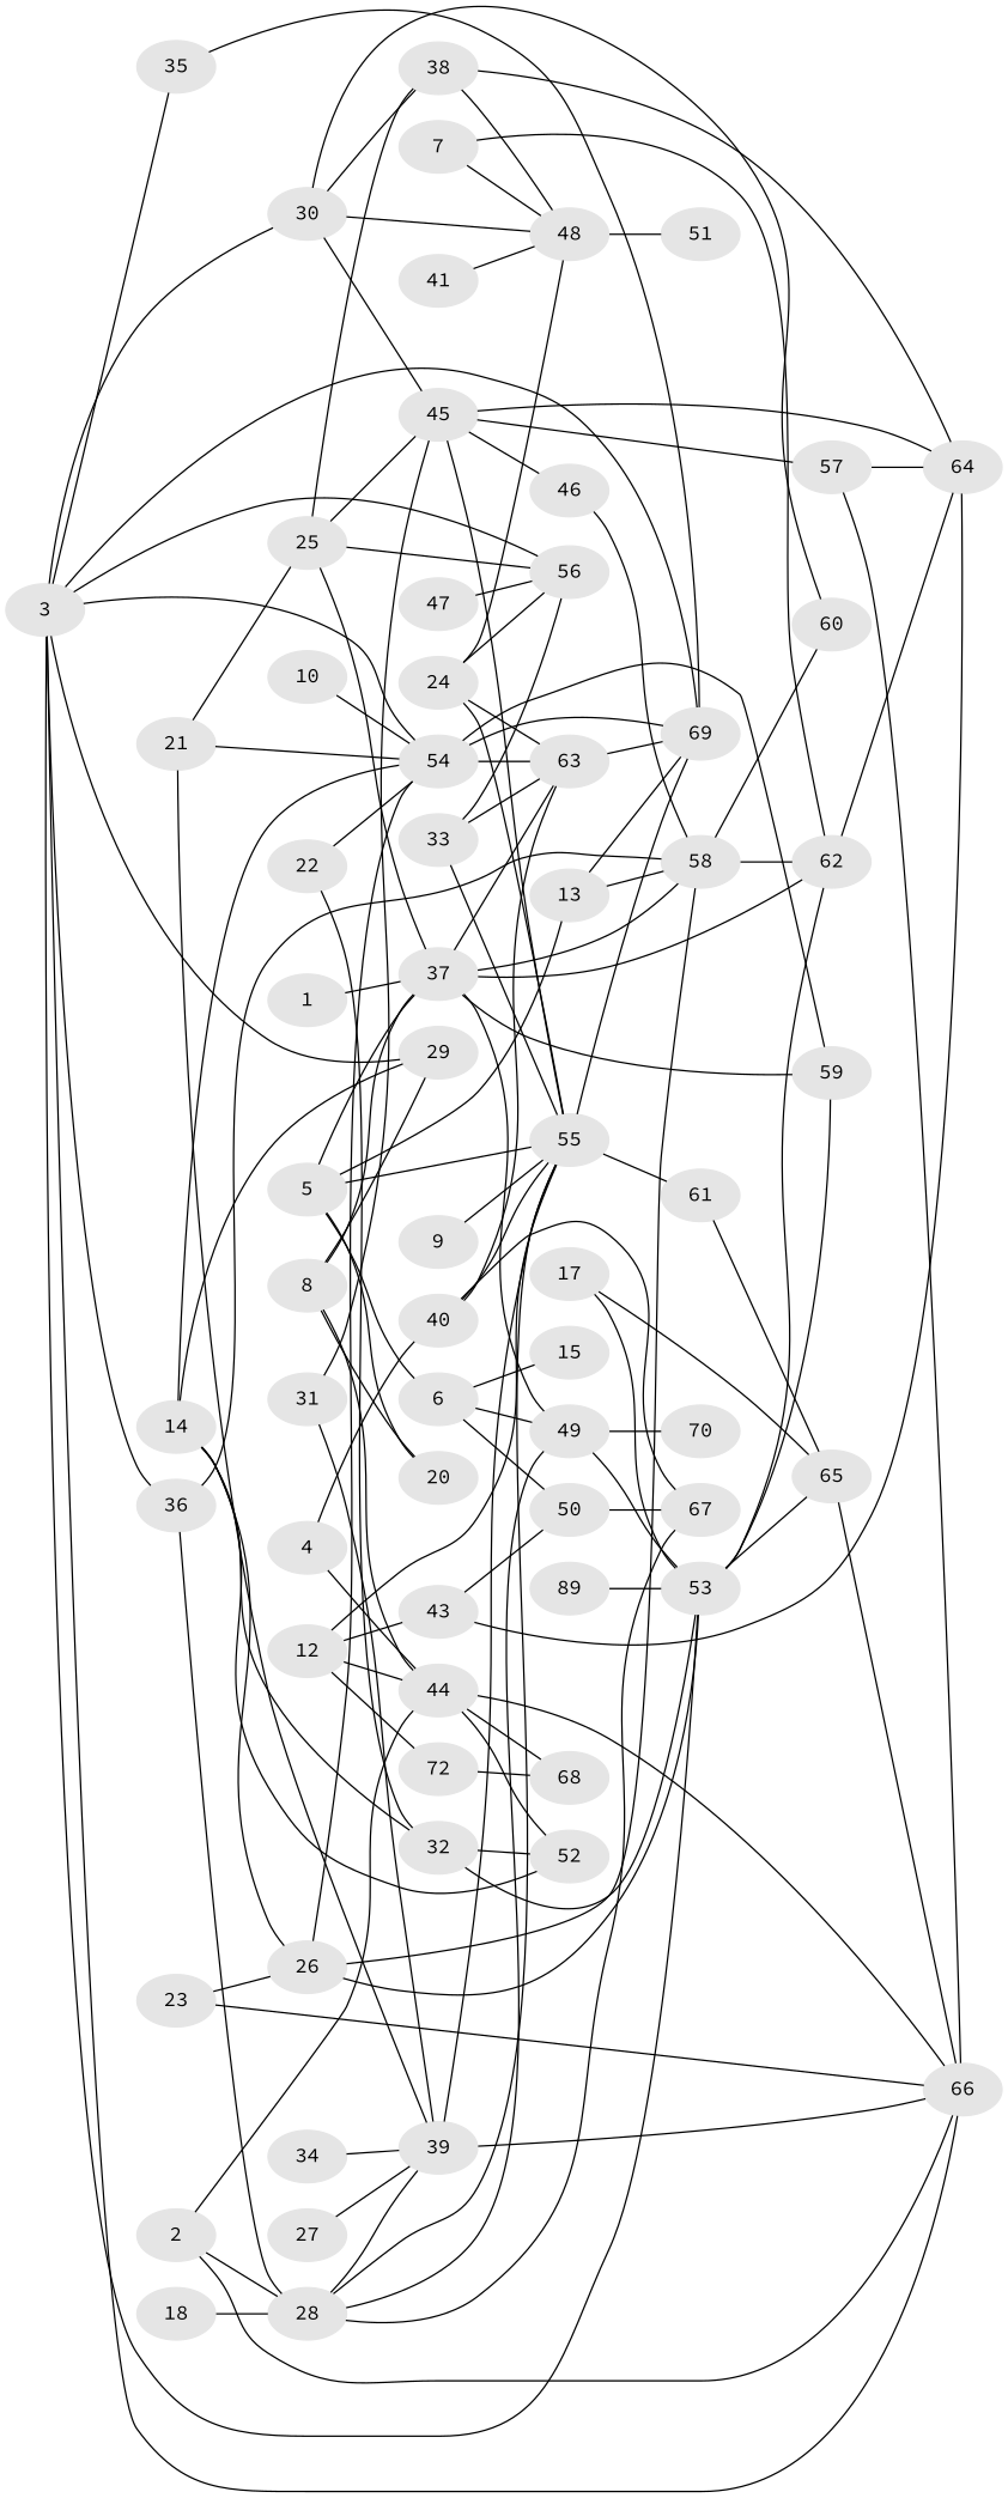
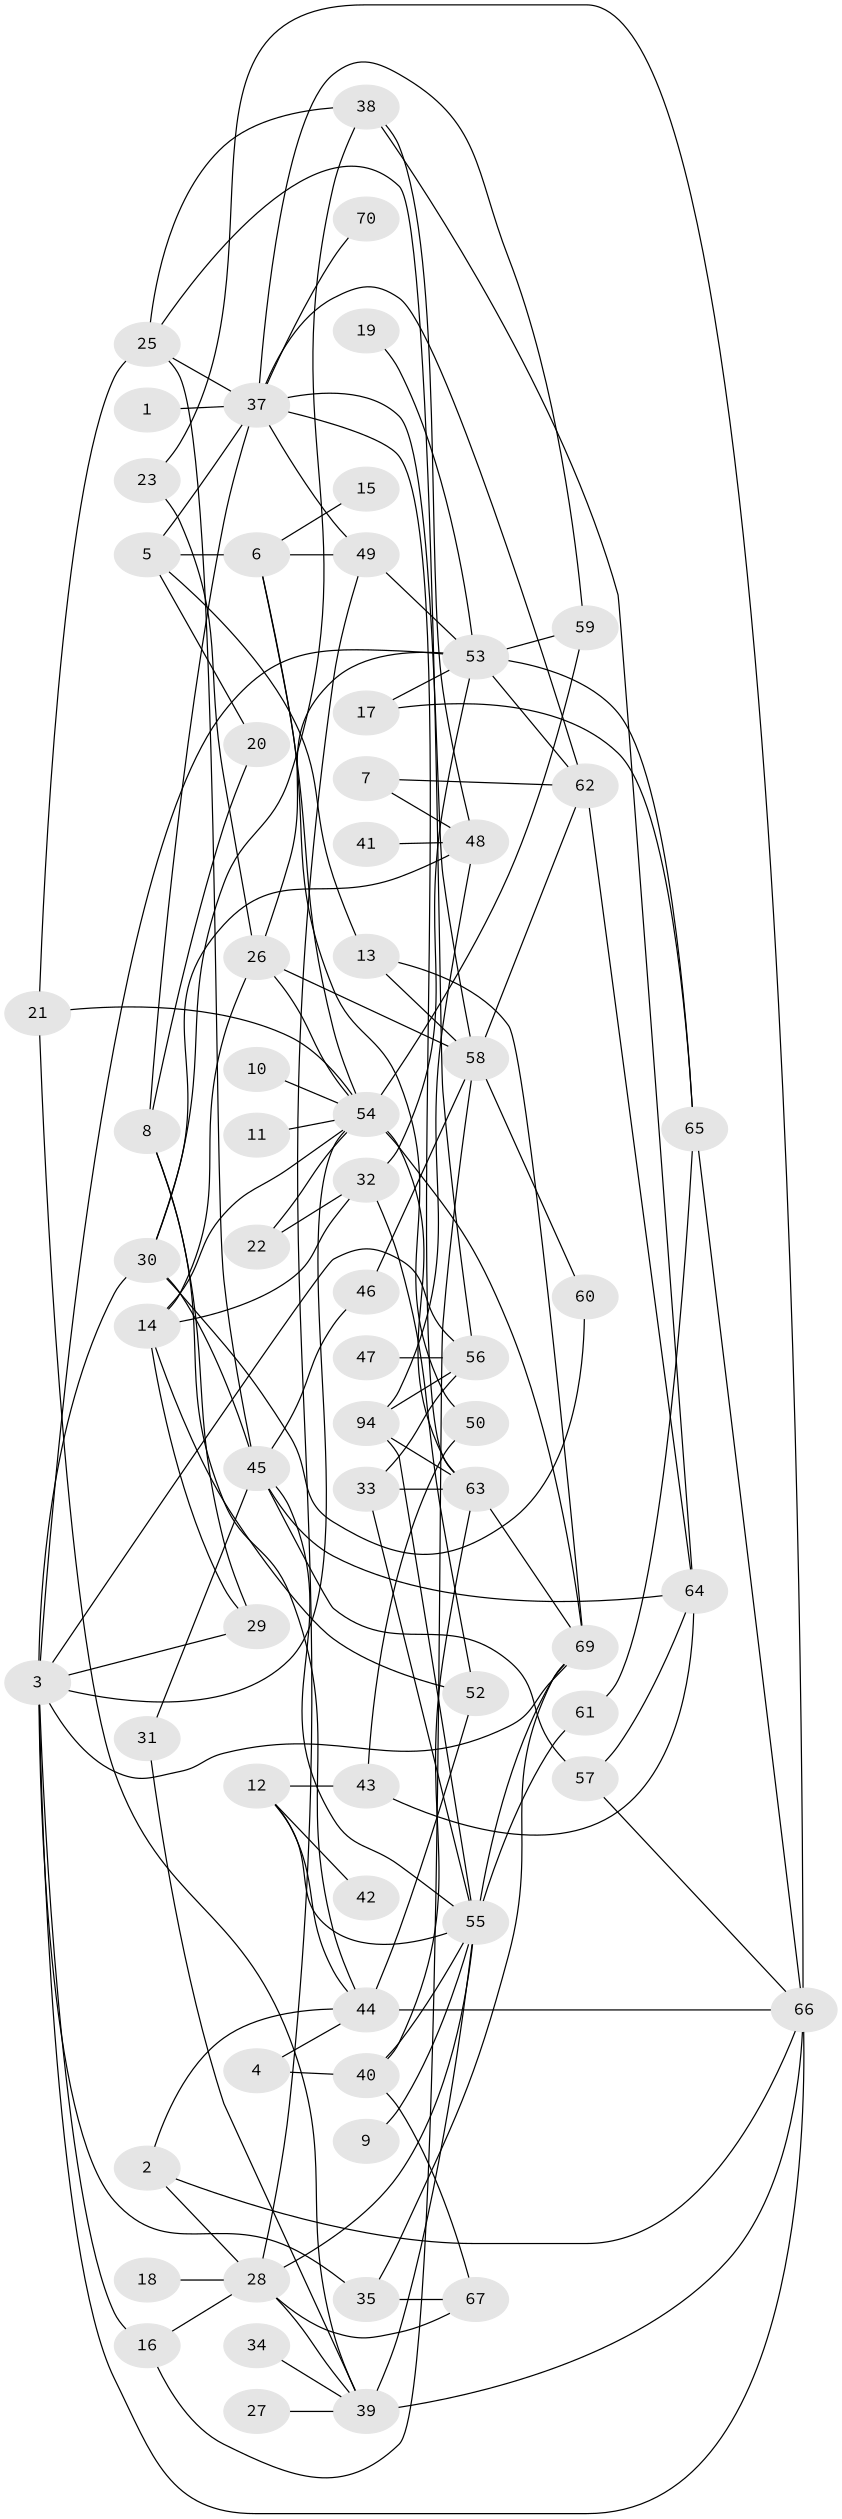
  graph {
    fontname="Source Code Pro"
    rankdir=LR
    node [color=gray90 fontname="Source Code Pro" style=filled]
    edge [fontname="Source Code Pro" weight=1.0]
    1
    37
    49
    62
    58
    63
    59
    2
    28
    44
    66
    55
    39
    67
    52
-   68
    3
-   16 [label=36]
+   16
    29
    30
    35
    53
    54
    56
    69
    48
    38
    45
    60
    65
    4
    40
    5
    6
    13
    20
    15
    50
    61
    70
    7
-   51
    64
    8
    9
    10
+   11
    12
-   42 [label=72]
+   42
    43
    14
    26
    32
    17
    18
-   19 [label=89]
+   19
    21
    25
    22
    23
-   24
+   24 [label=94]
    46
    57
    27
    31
    33
    34
    47
    41
    1 -- 37
    37 -- 49
    37 -- 62
    37 -- 58
    37 -- 63
    37 -- 59
    49 -- 53
-   49 -- 70
+   37 -- 70
    62 -- 64
    58 -- 62
    58 -- 60
    63 -- 69
    2 -- 28
    2 -- 44
    2 -- 66
    28 -- 49
    28 -- 55
    28 -- 39
    28 -- 67
    44 -- 66
    44 -- 52
-   44 -- 68
    55 -- 69
    55 -- 61
    39 -- 66
    39 -- 55
    3 -- 66
    3 -- 16
    3 -- 29
    3 -- 30
    3 -- 35
    3 -- 53
    3 -- 54
    3 -- 56
    3 -- 69
    16 -- 58
    16 -- 28
    30 -- 48
    30 -- 38
    30 -- 45
    30 -- 60
    35 -- 69
    53 -- 62
    53 -- 59
    53 -- 65
    54 -- 63
    54 -- 59
    54 -- 69
-   48 -- 51
    38 -- 48 [weight=2.0]
    38 -- 64
    45 -- 55
    45 -- 64
    45 -- 46
    45 -- 57
    65 -- 66
    4 -- 44
    4 -- 40
    40 -- 63
    40 -- 55
    40 -- 67
    5 -- 37
-   5 -- 55
    5 -- 6
    5 -- 13
    5 -- 20
    6 -- 49
+   6 -- 54
    6 -- 15
    6 -- 50
    13 -- 58
    13 -- 69
-   50 -- 67
+   35 -- 67
    61 -- 65
    7 -- 62
    7 -- 48
    8 -- 37
    8 -- 44
    8 -- 29
    8 -- 20
    9 -- 55
    10 -- 54
+   11 -- 54
    12 -- 44
    12 -- 55
    12 -- 42
    12 -- 43
-   42 -- 68
    43 -- 50
    43 -- 64
    14 -- 52
    14 -- 29
    14 -- 54
    14 -- 26
    14 -- 32
    26 -- 58
    26 -- 53
    26 -- 54
    32 -- 52
    32 -- 53
    17 -- 53
    17 -- 65
    18 -- 28 [weight=2.0]
    19 -- 53
    21 -- 39
    21 -- 54
    21 -- 25
    25 -- 37
    25 -- 56
    25 -- 38
    25 -- 45
    22 -- 54
    22 -- 32
    23 -- 66
    23 -- 26
    24 -- 63
    24 -- 55
    24 -- 56
    24 -- 48
    46 -- 58
    57 -- 66
    57 -- 64
    27 -- 39
    31 -- 39
    31 -- 45
    33 -- 63
    33 -- 55
    33 -- 56
    34 -- 39
    47 -- 56
    41 -- 48
  }
